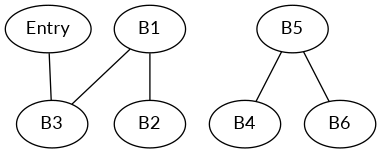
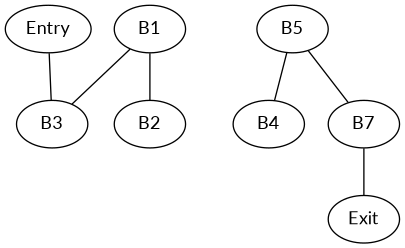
  graph {
    fontname=Lato
    node [fontname=Lato]
    edge [fontname=Lato]
    Entry
    B3
    B1
    B2
    n5 [label=B4]
    B5
-   B7 [label=B6]
+   B7
+   Exit
    Entry -- B3
    B1 -- B3
    B1 -- B2
    B5 -- n5
    B5 -- B7
+   B7 -- Exit
  }
